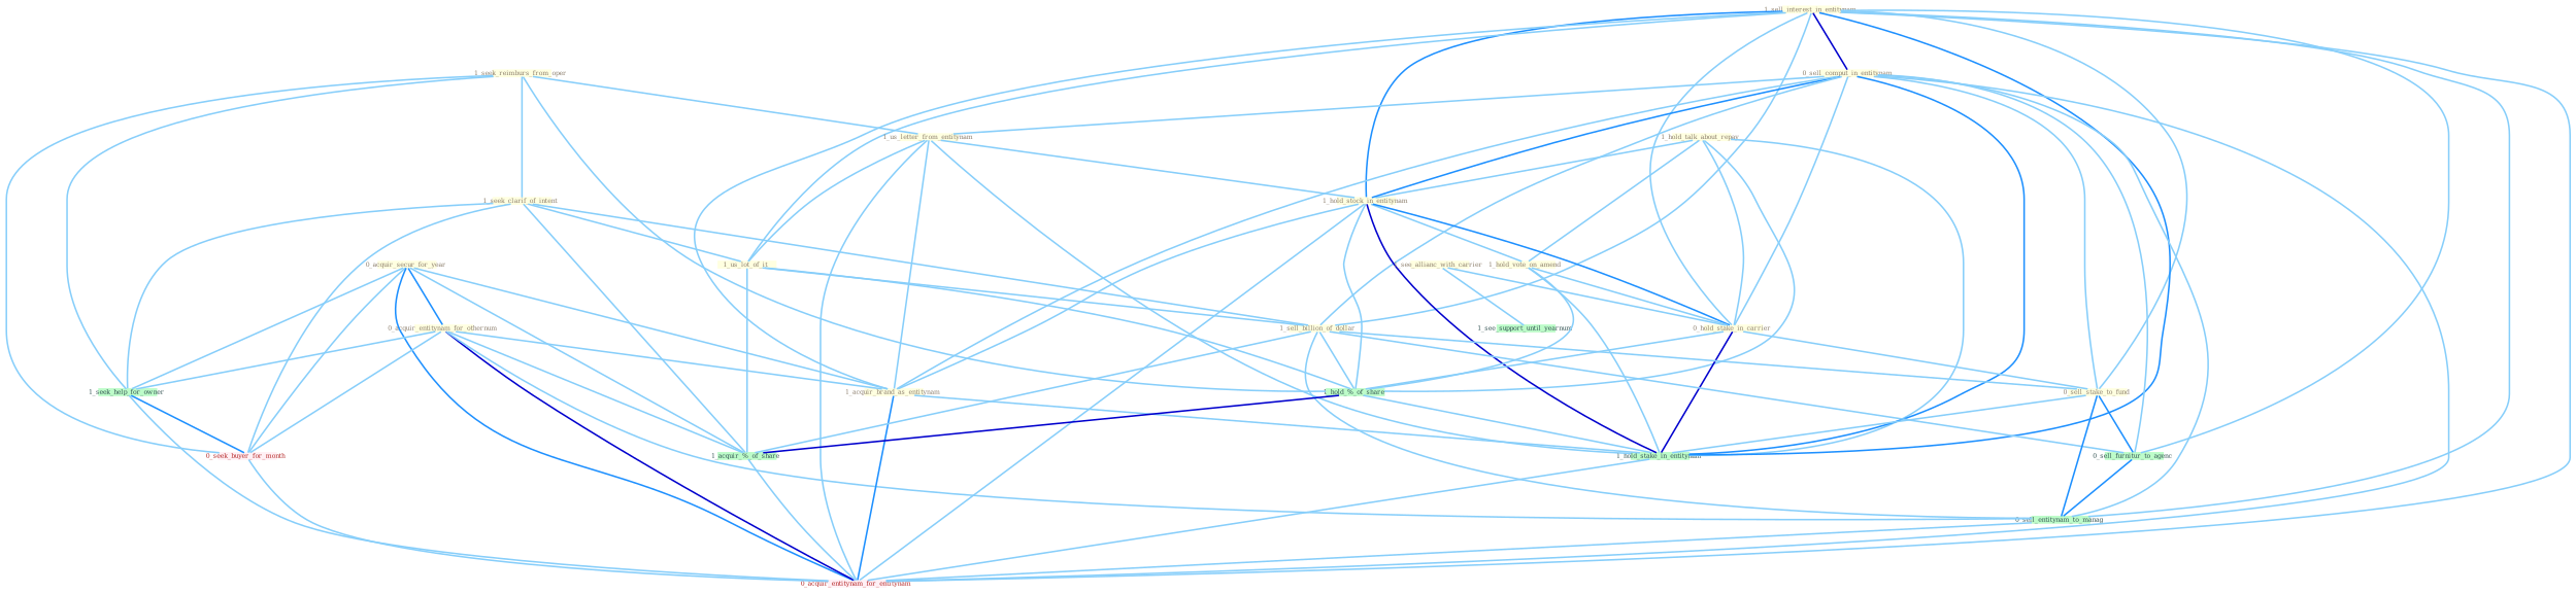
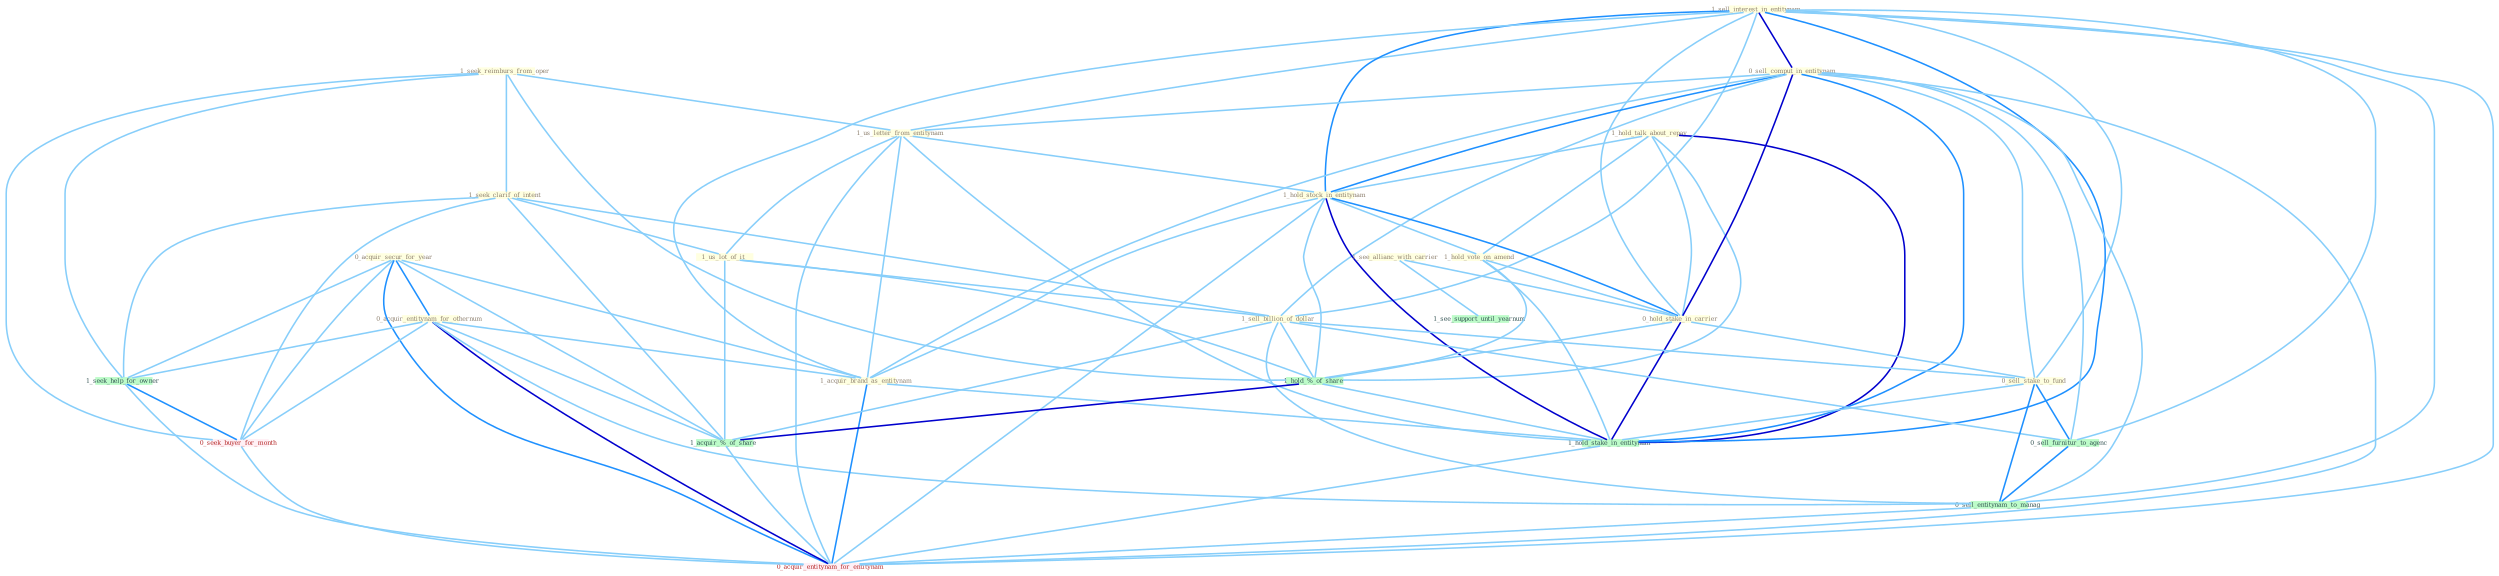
  graph {
    node [color="#ffffe0" fixedsize=true fontcolor="#8b7d6b" fontsize=4 shape=polygon style=filled]
    edge [color="#87cefa" w=1]
    "1_hold_talk_about_repay " [height=.06 width=.5]
    "1_sell_interest_in_entitynam " [height=.06 width=.5]
    "1_seek_reimburs_from_oper " [height=.06 width=.5]
    "0_sell_comput_in_entitynam " [height=.06 width=.5]
    "1_us_letter_from_entitynam " [height=.06 width=.5]
    "0_acquir_secur_for_year " [height=.06 width=.5]
    "1_hold_stock_in_entitynam " [height=.06 width=.5]
    "0_acquir_entitynam_for_othernum " [height=.06 width=.5]
    "1_see_allianc_with_carrier " [height=.06 width=.5]
    "1_seek_clarif_of_intent " [height=.06 width=.5]
    "1_acquir_brand_as_entitynam " [height=.06 width=.5]
    "1_hold_vote_on_amend " [height=.06 width=.5]
    "0_hold_stake_in_carrier " [height=.06 width=.5]
    "1_us_lot_of_it " [height=.06 width=.5]
    "1_sell_billion_of_dollar " [height=.06 width=.5]
    "0_sell_stake_to_fund " [height=.06 width=.5]
    "0_seek_buyer_for_month " [color="#fff0f5" fontcolor="#b22222" height=.06 width=.5]
    "0_acquir_entitynam_for_entitynam " [color="#fff0f5" fontcolor="#b22222" height=.06 width=.5]
    "1_hold_%_of_share " [color="#BDFCC9" fontcolor="#2f4f4f" height=.06 width=.5]
    "1_hold_stake_in_entitynam " [color="#BDFCC9" fontcolor="#2f4f4f" height=.06 width=.5]
    "0_sell_furnitur_to_agenc " [color="#BDFCC9" fontcolor="#2f4f4f" height=.06 width=.5]
    "0_sell_entitynam_to_manag " [color="#BDFCC9" fontcolor="#2f4f4f" height=.06 width=.5]
    "1_seek_help_for_owner " [color="#BDFCC9" fontcolor="#2f4f4f" height=.06 width=.5]
    "1_acquir_%_of_share " [color="#BDFCC9" fontcolor="#2f4f4f" height=.06 width=.5]
    "1_see_support_until_yearnum " [color="#BDFCC9" fontcolor="#2f4f4f" height=.06 width=.5]
    subgraph sub_1 {
      "1_hold_talk_about_repay "
      "1_sell_interest_in_entitynam "
      "1_seek_reimburs_from_oper "
      "0_sell_comput_in_entitynam "
      "1_us_letter_from_entitynam "
      "0_acquir_secur_for_year "
      "1_hold_stock_in_entitynam "
      "0_acquir_entitynam_for_othernum "
      "1_see_allianc_with_carrier "
      "1_seek_clarif_of_intent "
      "1_acquir_brand_as_entitynam "
      "1_hold_vote_on_amend "
      "0_hold_stake_in_carrier "
      "1_us_lot_of_it "
      "1_sell_billion_of_dollar "
      "0_sell_stake_to_fund "
    }
    subgraph sub_2 {
      "0_seek_buyer_for_month "
      "0_acquir_entitynam_for_entitynam "
    }
    "1_hold_talk_about_repay " -- "1_hold_stock_in_entitynam "
    "1_hold_talk_about_repay " -- "1_hold_vote_on_amend "
    "1_hold_talk_about_repay " -- "0_hold_stake_in_carrier "
    "1_hold_talk_about_repay " -- "1_hold_%_of_share "
-   "1_hold_talk_about_repay " -- "1_hold_stake_in_entitynam "
+   "1_hold_talk_about_repay " -- "1_hold_stake_in_entitynam " [color="#0000cd"]
    "1_sell_interest_in_entitynam " -- "0_sell_comput_in_entitynam " [color="#0000cd" w=3]
-   "1_sell_interest_in_entitynam " -- "1_us_lot_of_it "
+   "1_sell_interest_in_entitynam " -- "1_us_letter_from_entitynam "
    "1_sell_interest_in_entitynam " -- "1_hold_stock_in_entitynam " [color="#1e90ff" w=2]
    "1_sell_interest_in_entitynam " -- "1_acquir_brand_as_entitynam "
    "1_sell_interest_in_entitynam " -- "0_hold_stake_in_carrier "
    "1_sell_interest_in_entitynam " -- "1_sell_billion_of_dollar "
    "1_sell_interest_in_entitynam " -- "0_sell_stake_to_fund "
    "1_sell_interest_in_entitynam " -- "0_acquir_entitynam_for_entitynam "
    "1_sell_interest_in_entitynam " -- "1_hold_stake_in_entitynam " [color="#1e90ff" w=2]
    "1_sell_interest_in_entitynam " -- "0_sell_furnitur_to_agenc "
    "1_sell_interest_in_entitynam " -- "0_sell_entitynam_to_manag "
    "1_seek_reimburs_from_oper " -- "1_us_letter_from_entitynam "
    "1_seek_reimburs_from_oper " -- "1_seek_clarif_of_intent "
    "1_seek_reimburs_from_oper " -- "0_seek_buyer_for_month "
    "1_seek_reimburs_from_oper " -- "1_hold_%_of_share "
    "1_seek_reimburs_from_oper " -- "1_seek_help_for_owner "
    "0_sell_comput_in_entitynam " -- "1_us_letter_from_entitynam "
    "0_sell_comput_in_entitynam " -- "1_hold_stock_in_entitynam " [color="#1e90ff" w=2]
    "0_sell_comput_in_entitynam " -- "1_acquir_brand_as_entitynam "
-   "0_sell_comput_in_entitynam " -- "0_hold_stake_in_carrier "
+   "0_sell_comput_in_entitynam " -- "0_hold_stake_in_carrier " [color="#0000cd"]
    "0_sell_comput_in_entitynam " -- "1_sell_billion_of_dollar "
    "0_sell_comput_in_entitynam " -- "0_sell_stake_to_fund "
    "0_sell_comput_in_entitynam " -- "0_acquir_entitynam_for_entitynam "
    "0_sell_comput_in_entitynam " -- "1_hold_stake_in_entitynam " [color="#1e90ff" w=2]
    "0_sell_comput_in_entitynam " -- "0_sell_furnitur_to_agenc "
    "0_sell_comput_in_entitynam " -- "0_sell_entitynam_to_manag "
    "1_us_letter_from_entitynam " -- "1_hold_stock_in_entitynam "
    "1_us_letter_from_entitynam " -- "1_acquir_brand_as_entitynam "
    "1_us_letter_from_entitynam " -- "1_us_lot_of_it "
    "1_us_letter_from_entitynam " -- "0_acquir_entitynam_for_entitynam "
    "1_us_letter_from_entitynam " -- "1_hold_stake_in_entitynam "
    "0_acquir_secur_for_year " -- "0_acquir_entitynam_for_othernum " [color="#1e90ff" w=2]
    "0_acquir_secur_for_year " -- "1_acquir_brand_as_entitynam "
    "0_acquir_secur_for_year " -- "0_seek_buyer_for_month "
    "0_acquir_secur_for_year " -- "0_acquir_entitynam_for_entitynam " [color="#1e90ff" w=2]
    "0_acquir_secur_for_year " -- "1_seek_help_for_owner "
    "0_acquir_secur_for_year " -- "1_acquir_%_of_share "
    "1_hold_stock_in_entitynam " -- "1_acquir_brand_as_entitynam "
    "1_hold_stock_in_entitynam " -- "1_hold_vote_on_amend "
    "1_hold_stock_in_entitynam " -- "0_hold_stake_in_carrier " [color="#1e90ff" w=2]
    "1_hold_stock_in_entitynam " -- "0_acquir_entitynam_for_entitynam "
    "1_hold_stock_in_entitynam " -- "1_hold_%_of_share "
    "1_hold_stock_in_entitynam " -- "1_hold_stake_in_entitynam " [color="#0000cd" w=3]
    "0_acquir_entitynam_for_othernum " -- "1_acquir_brand_as_entitynam "
    "0_acquir_entitynam_for_othernum " -- "0_seek_buyer_for_month "
    "0_acquir_entitynam_for_othernum " -- "0_acquir_entitynam_for_entitynam " [color="#0000cd" w=3]
    "0_acquir_entitynam_for_othernum " -- "0_sell_entitynam_to_manag "
    "0_acquir_entitynam_for_othernum " -- "1_seek_help_for_owner "
    "0_acquir_entitynam_for_othernum " -- "1_acquir_%_of_share "
    "1_see_allianc_with_carrier " -- "0_hold_stake_in_carrier "
    "1_see_allianc_with_carrier " -- "1_see_support_until_yearnum "
    "1_seek_clarif_of_intent " -- "1_us_lot_of_it "
    "1_seek_clarif_of_intent " -- "1_sell_billion_of_dollar "
    "1_seek_clarif_of_intent " -- "0_seek_buyer_for_month "
    "1_seek_clarif_of_intent " -- "1_seek_help_for_owner "
    "1_seek_clarif_of_intent " -- "1_acquir_%_of_share "
    "1_acquir_brand_as_entitynam " -- "0_acquir_entitynam_for_entitynam " [color="#1e90ff" w=2]
    "1_acquir_brand_as_entitynam " -- "1_hold_stake_in_entitynam "
    "1_hold_vote_on_amend " -- "0_hold_stake_in_carrier "
    "1_hold_vote_on_amend " -- "1_hold_%_of_share "
    "1_hold_vote_on_amend " -- "1_hold_stake_in_entitynam "
    "0_hold_stake_in_carrier " -- "0_sell_stake_to_fund "
    "0_hold_stake_in_carrier " -- "1_hold_%_of_share "
    "0_hold_stake_in_carrier " -- "1_hold_stake_in_entitynam " [color="#0000cd" w=3]
    "1_us_lot_of_it " -- "1_sell_billion_of_dollar "
    "1_us_lot_of_it " -- "1_hold_%_of_share "
    "1_us_lot_of_it " -- "1_acquir_%_of_share "
    "1_sell_billion_of_dollar " -- "0_sell_stake_to_fund "
    "1_sell_billion_of_dollar " -- "1_hold_%_of_share "
    "1_sell_billion_of_dollar " -- "0_sell_furnitur_to_agenc "
    "1_sell_billion_of_dollar " -- "0_sell_entitynam_to_manag "
    "1_sell_billion_of_dollar " -- "1_acquir_%_of_share "
    "0_sell_stake_to_fund " -- "1_hold_stake_in_entitynam "
    "0_sell_stake_to_fund " -- "0_sell_furnitur_to_agenc " [color="#1e90ff" w=2]
    "0_sell_stake_to_fund " -- "0_sell_entitynam_to_manag " [color="#1e90ff" w=2]
    "0_seek_buyer_for_month " -- "0_acquir_entitynam_for_entitynam "
    "1_hold_%_of_share " -- "1_hold_stake_in_entitynam "
    "1_hold_%_of_share " -- "1_acquir_%_of_share " [color="#0000cd" w=3]
    "1_hold_stake_in_entitynam " -- "0_acquir_entitynam_for_entitynam "
    "0_sell_furnitur_to_agenc " -- "0_sell_entitynam_to_manag " [color="#1e90ff" w=2]
    "0_sell_entitynam_to_manag " -- "0_acquir_entitynam_for_entitynam "
    "1_seek_help_for_owner " -- "0_seek_buyer_for_month " [color="#1e90ff" w=2]
    "1_seek_help_for_owner " -- "0_acquir_entitynam_for_entitynam "
    "1_acquir_%_of_share " -- "0_acquir_entitynam_for_entitynam "
  }
